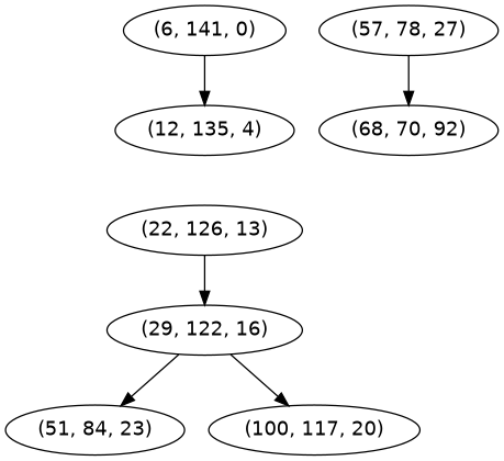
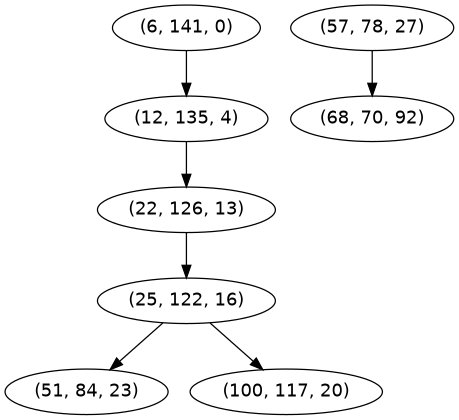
  digraph {
    fontname="DejaVu Sans"
    node [fontname="DejaVu Sans"]
    edge [fontname="DejaVu Sans"]
    "(6, 141, 0)"
    "(12, 135, 4)"
    "(22, 126, 13)"
-   "(25, 122, 16)" [label="(29, 122, 16)"]
+   "(25, 122, 16)"
    "(51, 84, 23)"
    "(100, 117, 20)"
    n7 [label="(68, 70, 92)"]
    "(57, 78, 27)"
    "(6, 141, 0)" -> "(12, 135, 4)"
+   "(12, 135, 4)" -> "(22, 126, 13)"
    "(22, 126, 13)" -> "(25, 122, 16)"
    "(25, 122, 16)" -> "(51, 84, 23)"
    "(25, 122, 16)" -> "(100, 117, 20)"
    "(57, 78, 27)" -> n7
  }
